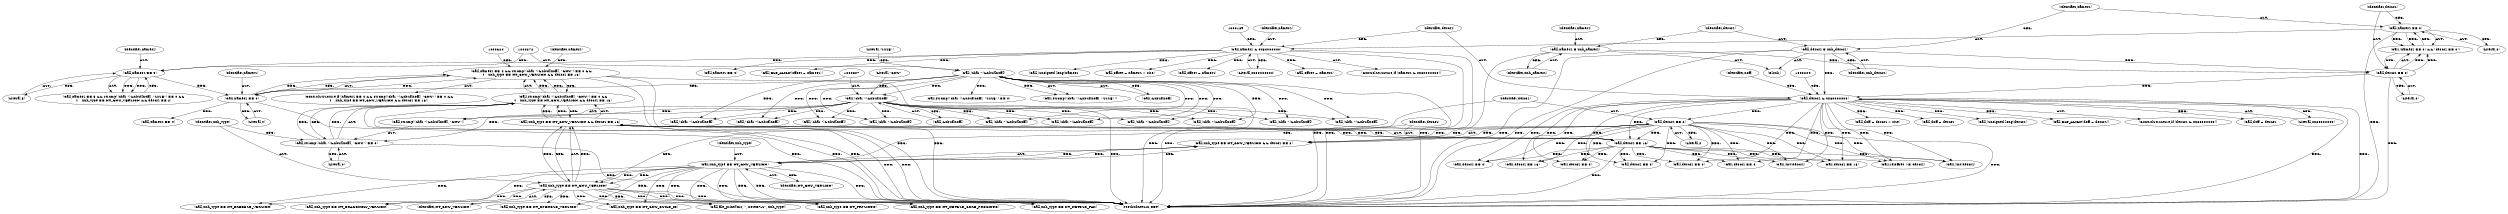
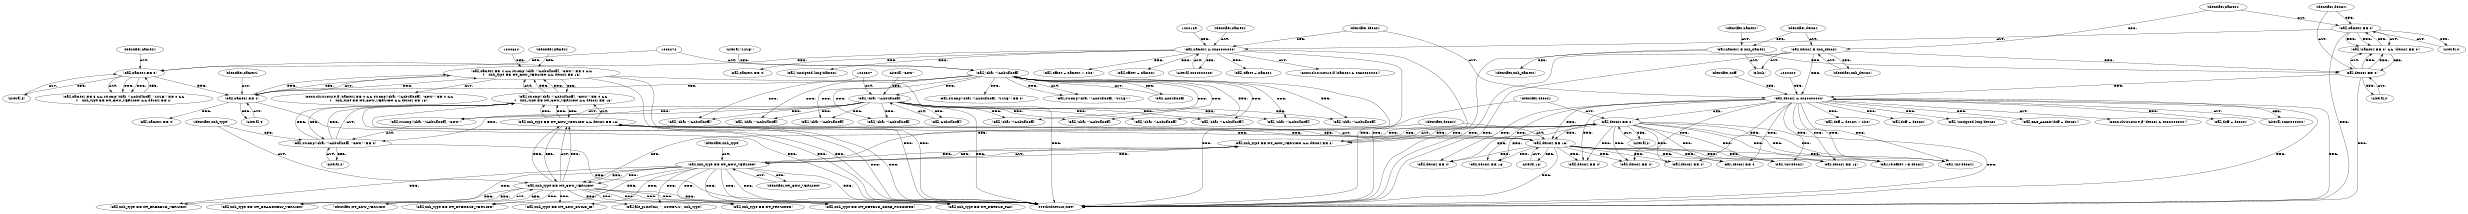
  digraph {
    fontname="DejaVu Serif"
    node [fontname="DejaVu Serif"]
    edge [fontname="DejaVu Serif"]
    n1 [label="(Call,namesz == 4 && strcmp((char *)&nbuf[noff], \"GNU\") == 0 &&\n\t    xnh_type == NT_GNU_VERSION && descsz == 16)"]
    n2 [label="(Call,namesz == 4)"]
    n3 [label="(Call,strcmp((char *)&nbuf[noff], \"GNU\") == 0 &&\n\t    xnh_type == NT_GNU_VERSION && descsz == 16)"]
    n4 [label="(MethodReturn,RET)"]
    n5 [label="(ControlStructure,if (namesz == 4 && strcmp((char *)&nbuf[noff], \"GNU\") == 0 &&\n\t    xnh_type == NT_GNU_VERSION && descsz == 16))"]
    n6 [label="(Literal,4)"]
    n7 [label="(Call,namesz == 4)"]
    n8 [label="(Call,strcmp((char *)&nbuf[noff], \"GNU\") == 0)"]
    n9 [label="(Call,xnh_type == NT_GNU_VERSION && descsz == 16)"]
    n10 [label="(Call,namesz == 5)"]
    n11 [label="(Call,namesz == 5 && strcmp((char *)&nbuf[noff], \"SuSE\") == 0 &&\n\t    xnh_type == NT_GNU_VERSION && descsz == 2)"]
    n12 [label="(Literal,5)"]
    n13 [label="(Call,namesz & 0x80000000)"]
    n14 [label="(Call,namesz == 4)"]
-   n15 [label="(Call,ELF_ALIGN(offset + namesz))"]
    n16 [label="(Call,(unsigned long)namesz)"]
    n17 [label="(Call,offset + namesz > size)"]
    n18 [label="(Call,offset + namesz)"]
    n19 [label="(Literal,0x80000000)"]
    n20 [label="(Call,offset + namesz)"]
    n21 [label="(ControlStructure,if (namesz & 0x80000000))"]
    n22 [label="(Call,namesz == 0)"]
    n23 [label="(Literal,0)"]
    n24 [label="(Call,(namesz == 0) && (descsz == 0))"]
    n25 [label="(Call,descsz == 0)"]
    n26 [label="(Call,namesz = xnh_namesz)"]
    n27 [label="(Block,)"]
    n28 [label="(Identifier,xnh_namesz)"]
    n29 [label="(Literal,0)"]
    n30 [label="(Call,xnh_type == NT_GNU_VERSION)"]
    n31 [label="(Call,descsz == 16)"]
    n32 [label="(Call,(char *)&nbuf[noff])"]
    n33 [label="(Call,(char *)&nbuf[noff])"]
    n34 [label="(Call,strcmp((char *)&nbuf[noff], \"GNU\"))"]
    n35 [label="(Call,(char *)&nbuf[noff])"]
    n36 [label="(Call,(char *)&nbuf[noff])"]
    n37 [label="(Call,(char *)&nbuf[noff])"]
    n38 [label="(Call,(char *)&nbuf[noff])"]
    n39 [label="(Call,(char *)&nbuf[noff])"]
    n40 [label="(Call,(char *)&nbuf[noff])"]
    n41 [label="(Call,(char *)&nbuf[noff])"]
    n42 [label="(Call,&nbuf[noff])"]
    n43 [label="(Call,(char *)&nbuf[noff])"]
    n44 [label="(Call,(char *)&nbuf[noff])"]
    n45 [label="(Call,(char *)&nbuf[noff])"]
    n46 [label="(Call,strcmp((char *)&nbuf[noff], \"SuSE\") == 0)"]
    n47 [label="(Call,strcmp((char *)&nbuf[noff], \"SuSE\"))"]
    n48 [label="(Call,&nbuf[noff])"]
    n49 [label="(Call,xnh_type == NT_NETBSD_CORE_PROCINFO)"]
    n50 [label="(Identifier,NT_GNU_VERSION)"]
    n51 [label="(Call,xnh_type == NT_PRPSINFO)"]
    n52 [label="(Call,xnh_type == NT_NETBSD_PAX)"]
    n53 [label="(Call,xnh_type == NT_GNU_BUILD_ID)"]
    n54 [label="(Call,file_printf(ms, \", note=%u\", xnh_type))"]
    n55 [label="(Call,xnh_type == NT_FREEBSD_VERSION)"]
    n56 [label="(Call,xnh_type == NT_DRAGONFLY_VERSION)"]
    n57 [label="(Call,xnh_type == NT_OPENBSD_VERSION)"]
    n58 [label="(Call,descsz == 4)"]
    n59 [label="(Call,descsz == 16)"]
    n60 [label="(Call,descsz == 4)"]
    n61 [label="(Call,descsz == 4)"]
    n62 [label="(Call,descsz == 4)"]
    n63 [label="(Call,descsz == 4)"]
    n64 [label="(Call,(int)descsz)"]
    n65 [label="(Call,descsz == 16)"]
+   n66 [label="(Literal,16)"]
    n67 [label="(Call,reloffset >= descsz)"]
    n68 [label="(Call,(int)descsz)"]
    n69 [label="(Call,xnh_type == NT_GNU_VERSION)"]
    n70 [label="(Call,xnh_type == NT_GNU_VERSION && descsz == 2)"]
    n71 [label="(Identifier,NT_GNU_VERSION)"]
    n72 [label="(Call,descsz == 2)"]
    n73 [label="(Literal,2)"]
    n74 [label="(Call,descsz & 0x80000000)"]
    n75 [label="(Call,doff + descsz > size)"]
    n76 [label="(Call,doff + descsz)"]
    n77 [label="(Call,(unsigned long)descsz)"]
    n78 [label="(Call,ELF_ALIGN(doff + descsz))"]
    n79 [label="(ControlStructure,if (descsz & 0x80000000))"]
    n80 [label="(Call,doff + descsz)"]
    n81 [label="(Literal,0x80000000)"]
    n82 [label="(Literal,0)"]
    n83 [label="(Call,descsz = xnh_descsz)"]
    n84 [label="(Identifier,xnh_descsz)"]
    n85 [label="(Identifier,descsz)"]
    n86 [label="(Literal,\"SuSE\")"]
    n87 [label="(Literal,\"GNU\")"]
    n88 [label="(Identifier,xnh_type)"]
    n89 [label="(Identifier,namesz)"]
    n90 [label="(Identifier,noff)"]
    n91 [label="(Identifier,namesz)"]
    n92 [label="(Identifier,namesz)"]
    n93 [label="(Identifier,namesz)"]
    n94 [label="(Identifier,descsz)"]
    n95 [label="(Identifier,descsz)"]
    n96 [label="(Identifier,xnh_type)"]
    n97 [label="(Identifier,namesz)"]
    n98 [label="(Identifier,descsz)"]
    n99 [label="(Identifier,namesz)"]
    n100 [label="(Identifier,descsz)"]
    1000324
    1000307
    1000272
    1000189
    1000204
    n1 -> n2 [label="CFG: "]
    n1 -> n3 [label="CFG: "]
    n1 -> n4 [label="DDG: "]
    n1 -> n4 [label="DDG: "]
    n1 -> n4 [label="DDG: "]
    n1 -> n5 [label="AST: "]
    n2 -> n1 [label="AST: "]
    n2 -> n1 [label="DDG: "]
    n2 -> n1 [label="DDG: "]
    n2 -> n4 [label="DDG: "]
    n2 -> n6 [label="CFG: "]
    n2 -> n7 [label="DDG: "]
    n3 -> n1 [label="AST: "]
    n3 -> n1 [label="DDG: "]
    n3 -> n1 [label="DDG: "]
    n3 -> n4 [label="DDG: "]
    n3 -> n4 [label="DDG: "]
    n3 -> n8 [label="CFG: "]
    n3 -> n9 [label="CFG: "]
    n6 -> n2 [label="AST: "]
    n8 -> n3 [label="AST: "]
    n8 -> n3 [label="DDG: "]
    n8 -> n3 [label="DDG: "]
    n8 -> n4 [label="DDG: "]
    n8 -> n29 [label="CFG: "]
    n9 -> n3 [label="AST: "]
    n9 -> n3 [label="DDG: "]
    n9 -> n3 [label="DDG: "]
    n9 -> n4 [label="DDG: "]
    n9 -> n4 [label="DDG: "]
    n9 -> n30 [label="CFG: "]
    n9 -> n31 [label="CFG: "]
    n10 -> n2 [label="DDG: "]
    n10 -> n11 [label="AST: "]
    n10 -> n11 [label="DDG: "]
    n10 -> n11 [label="DDG: "]
    n10 -> n12 [label="CFG: "]
    n11 -> n10 [label="CFG: "]
    n12 -> n10 [label="AST: "]
    n13 -> n4 [label="DDG: "]
    n13 -> n4 [label="DDG: "]
    n13 -> n10 [label="DDG: "]
    n13 -> n14 [label="DDG: "]
-   n13 -> n15 [label="DDG: "]
    n13 -> n16 [label="DDG: "]
    n13 -> n17 [label="DDG: "]
    n13 -> n18 [label="DDG: "]
    n13 -> n19 [label="CFG: "]
    n13 -> n20 [label="DDG: "]
    n13 -> n21 [label="AST: "]
    n19 -> n13 [label="AST: "]
    n22 -> n4 [label="DDG: "]
    n22 -> n13 [label="AST: "]
    n22 -> n23 [label="CFG: "]
    n22 -> n24 [label="AST: "]
    n22 -> n24 [label="DDG: "]
    n22 -> n24 [label="DDG: "]
    n23 -> n22 [label="AST: "]
    n24 -> n22 [label="CFG: "]
    n24 -> n25 [label="CFG: "]
    n25 -> n4 [label="DDG: "]
    n25 -> n24 [label="AST: "]
    n25 -> n24 [label="DDG: "]
    n25 -> n24 [label="DDG: "]
    n25 -> n74 [label="DDG: "]
    n25 -> n82 [label="CFG: "]
    n26 -> n4 [label="DDG: "]
    n26 -> n25 [label="DDG: "]
    n26 -> n27 [label="AST: "]
    n26 -> n28 [label="CFG: "]
-   n28 -> n26 [label="AST: "]
    n29 -> n8 [label="AST: "]
    n30 -> n4 [label="DDG: "]
    n30 -> n4 [label="DDG: "]
    n30 -> n9 [label="AST: "]
    n30 -> n9 [label="DDG: "]
    n30 -> n9 [label="DDG: "]
    n30 -> n49 [label="DDG: "]
    n30 -> n50 [label="CFG: "]
    n30 -> n51 [label="DDG: "]
    n30 -> n52 [label="DDG: "]
    n30 -> n53 [label="DDG: "]
    n30 -> n54 [label="DDG: "]
    n30 -> n55 [label="DDG: "]
    n30 -> n56 [label="DDG: "]
    n30 -> n57 [label="DDG: "]
    n31 -> n4 [label="DDG: "]
    n31 -> n9 [label="AST: "]
    n31 -> n9 [label="DDG: "]
    n31 -> n9 [label="DDG: "]
    n31 -> n58 [label="DDG: "]
    n31 -> n59 [label="DDG: "]
    n31 -> n60 [label="DDG: "]
    n31 -> n61 [label="DDG: "]
    n31 -> n62 [label="DDG: "]
    n31 -> n63 [label="DDG: "]
    n31 -> n64 [label="DDG: "]
    n31 -> n65 [label="DDG: "]
+   n31 -> n66 [label="CFG: "]
    n31 -> n67 [label="DDG: "]
    n31 -> n68 [label="DDG: "]
    n32 -> n4 [label="DDG: "]
    n32 -> n8 [label="DDG: "]
    n32 -> n33 [label="DDG: "]
    n32 -> n34 [label="AST: "]
    n32 -> n34 [label="DDG: "]
    n32 -> n35 [label="DDG: "]
    n32 -> n36 [label="DDG: "]
    n32 -> n37 [label="DDG: "]
    n32 -> n38 [label="DDG: "]
    n32 -> n39 [label="DDG: "]
    n32 -> n40 [label="DDG: "]
    n32 -> n41 [label="DDG: "]
    n32 -> n42 [label="CFG: "]
    n32 -> n43 [label="DDG: "]
    n32 -> n44 [label="DDG: "]
    n34 -> n8 [label="AST: "]
    n42 -> n32 [label="AST: "]
    n45 -> n4 [label="DDG: "]
    n45 -> n32 [label="DDG: "]
    n45 -> n33 [label="DDG: "]
    n45 -> n35 [label="DDG: "]
    n45 -> n36 [label="DDG: "]
    n45 -> n37 [label="DDG: "]
    n45 -> n38 [label="DDG: "]
    n45 -> n39 [label="DDG: "]
    n45 -> n40 [label="DDG: "]
    n45 -> n41 [label="DDG: "]
    n45 -> n43 [label="DDG: "]
    n45 -> n44 [label="DDG: "]
    n45 -> n46 [label="DDG: "]
    n45 -> n47 [label="AST: "]
    n45 -> n47 [label="DDG: "]
    n45 -> n48 [label="CFG: "]
    n48 -> n45 [label="AST: "]
    n50 -> n30 [label="AST: "]
+   n66 -> n31 [label="AST: "]
    n69 -> n4 [label="DDG: "]
    n69 -> n4 [label="DDG: "]
    n69 -> n30 [label="DDG: "]
    n69 -> n30 [label="DDG: "]
    n69 -> n49 [label="DDG: "]
    n69 -> n51 [label="DDG: "]
    n69 -> n52 [label="DDG: "]
    n69 -> n53 [label="DDG: "]
    n69 -> n54 [label="DDG: "]
    n69 -> n55 [label="DDG: "]
    n69 -> n56 [label="DDG: "]
    n69 -> n57 [label="DDG: "]
    n69 -> n70 [label="AST: "]
    n69 -> n70 [label="DDG: "]
    n69 -> n70 [label="DDG: "]
    n69 -> n71 [label="CFG: "]
    n70 -> n69 [label="CFG: "]
    n70 -> n72 [label="CFG: "]
    n71 -> n69 [label="AST: "]
    n72 -> n4 [label="DDG: "]
    n72 -> n31 [label="DDG: "]
    n72 -> n58 [label="DDG: "]
    n72 -> n59 [label="DDG: "]
    n72 -> n60 [label="DDG: "]
    n72 -> n61 [label="DDG: "]
    n72 -> n62 [label="DDG: "]
    n72 -> n63 [label="DDG: "]
    n72 -> n64 [label="DDG: "]
    n72 -> n65 [label="DDG: "]
    n72 -> n67 [label="DDG: "]
    n72 -> n68 [label="DDG: "]
    n72 -> n70 [label="AST: "]
    n72 -> n70 [label="DDG: "]
    n72 -> n70 [label="DDG: "]
    n72 -> n73 [label="CFG: "]
    n73 -> n72 [label="AST: "]
    n74 -> n4 [label="DDG: "]
    n74 -> n4 [label="DDG: "]
    n74 -> n31 [label="DDG: "]
    n74 -> n58 [label="DDG: "]
    n74 -> n59 [label="DDG: "]
    n74 -> n60 [label="DDG: "]
    n74 -> n61 [label="DDG: "]
    n74 -> n62 [label="DDG: "]
    n74 -> n63 [label="DDG: "]
    n74 -> n64 [label="DDG: "]
    n74 -> n65 [label="DDG: "]
    n74 -> n67 [label="DDG: "]
    n74 -> n68 [label="DDG: "]
-   n74 -> n72 [label="DDG: "]
+   n74 -> n72 [label="CFG: "]
    n74 -> n75 [label="DDG: "]
    n74 -> n76 [label="DDG: "]
    n74 -> n77 [label="DDG: "]
    n74 -> n78 [label="DDG: "]
    n74 -> n79 [label="AST: "]
    n74 -> n80 [label="DDG: "]
    n74 -> n81 [label="CFG: "]
    n81 -> n74 [label="AST: "]
    n82 -> n25 [label="AST: "]
    n83 -> n4 [label="DDG: "]
    n83 -> n4 [label="DDG: "]
    n83 -> n25 [label="DDG: "]
    n83 -> n27 [label="AST: "]
    n83 -> n74 [label="DDG: "]
    n83 -> n84 [label="CFG: "]
    n84 -> n83 [label="AST: "]
    n85 -> n22 [label="CFG: "]
    n85 -> n25 [label="AST: "]
    n86 -> n45 [label="CFG: "]
    n87 -> n32 [label="CFG: "]
    n88 -> n69 [label="AST: "]
    n89 -> n10 [label="AST: "]
    n90 -> n74 [label="CFG: "]
    n91 -> n2 [label="AST: "]
    n92 -> n22 [label="AST: "]
    n92 -> n83 [label="CFG: "]
    n93 -> n1 [label="CFG: "]
    n94 -> n69 [label="CFG: "]
    n94 -> n72 [label="AST: "]
    n95 -> n30 [label="CFG: "]
    n95 -> n31 [label="AST: "]
    n96 -> n8 [label="CFG: "]
    n96 -> n30 [label="AST: "]
    n97 -> n13 [label="AST: "]
    n98 -> n13 [label="CFG: "]
    n98 -> n74 [label="AST: "]
    n99 -> n26 [label="AST: "]
    n100 -> n26 [label="CFG: "]
    n100 -> n83 [label="AST: "]
    1000324 -> n1 [label="CFG: "]
    1000307 -> n2 [label="CFG: "]
    1000307 -> n32 [label="AST: "]
    1000272 -> n10 [label="CFG: "]
    1000272 -> n45 [label="AST: "]
    1000189 -> n13 [label="CFG: "]
    1000204 -> n74 [label="CFG: "]
  }
